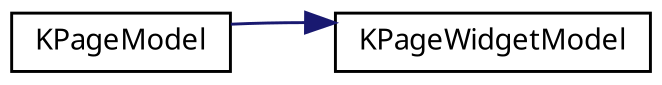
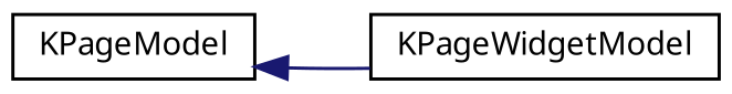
  digraph {
    rankdir=LR
    fontname="Noto Sans"
    node [color=black fillcolor=white fontname="Noto Sans" fontsize=10 shape=record style=filled]
    n1 [height=0.2 label=KPageModel width=0.4]
    n2 [height=0.2 label=KPageWidgetModel width=0.4]
-   n2 -> n1 [color=midnightblue dir=back fontname="Noto Sans" fontsize=10 labelfontname=Helvetica labelfontsize=10 style=solid]
+   n1 -> n2 [color=midnightblue dir=back fontname="Noto Sans" fontsize=10 labelfontname=Helvetica labelfontsize=10 style=solid]
  }
